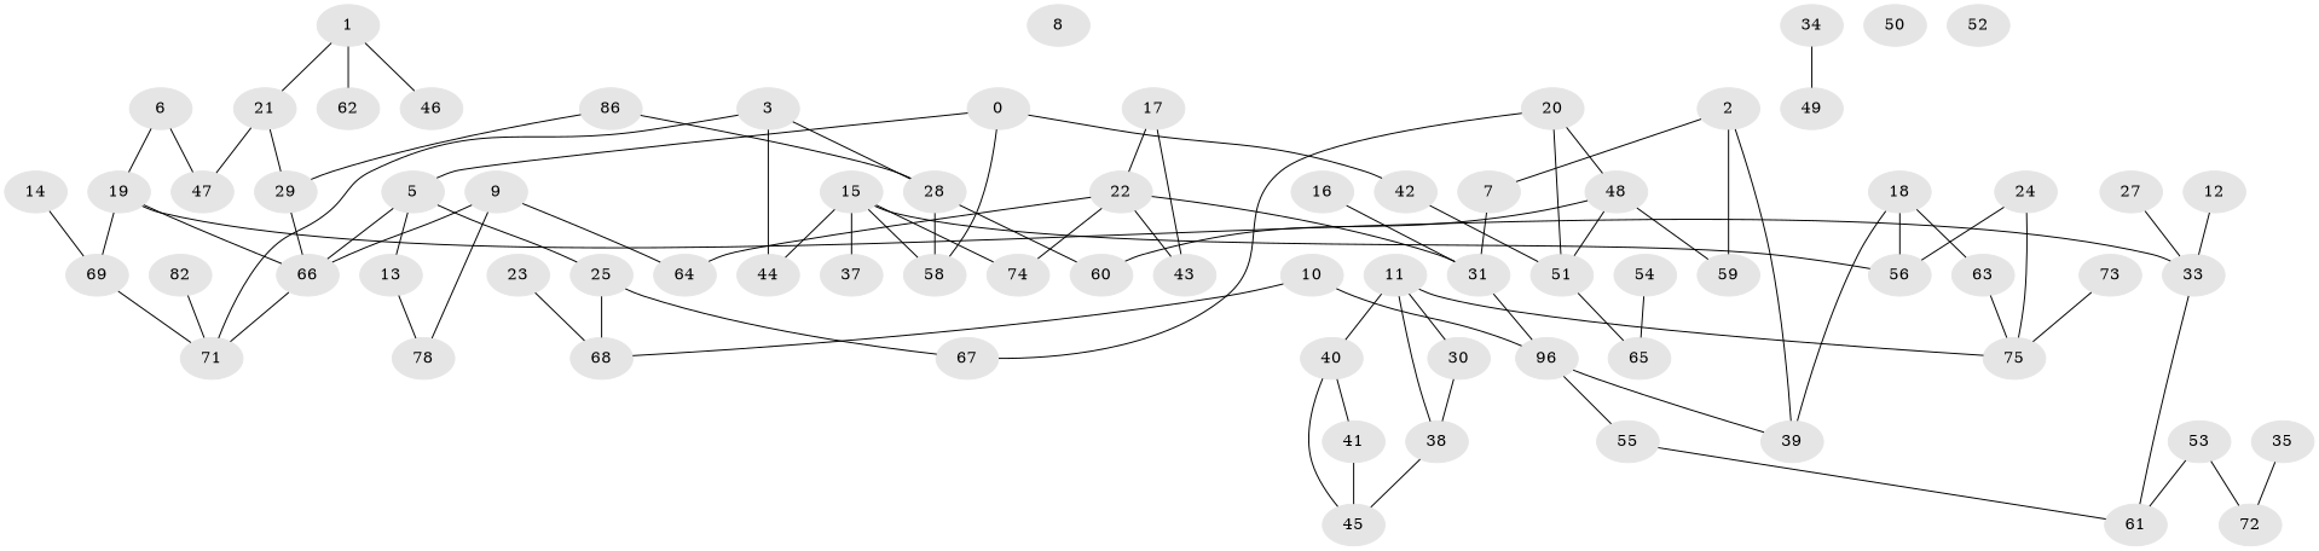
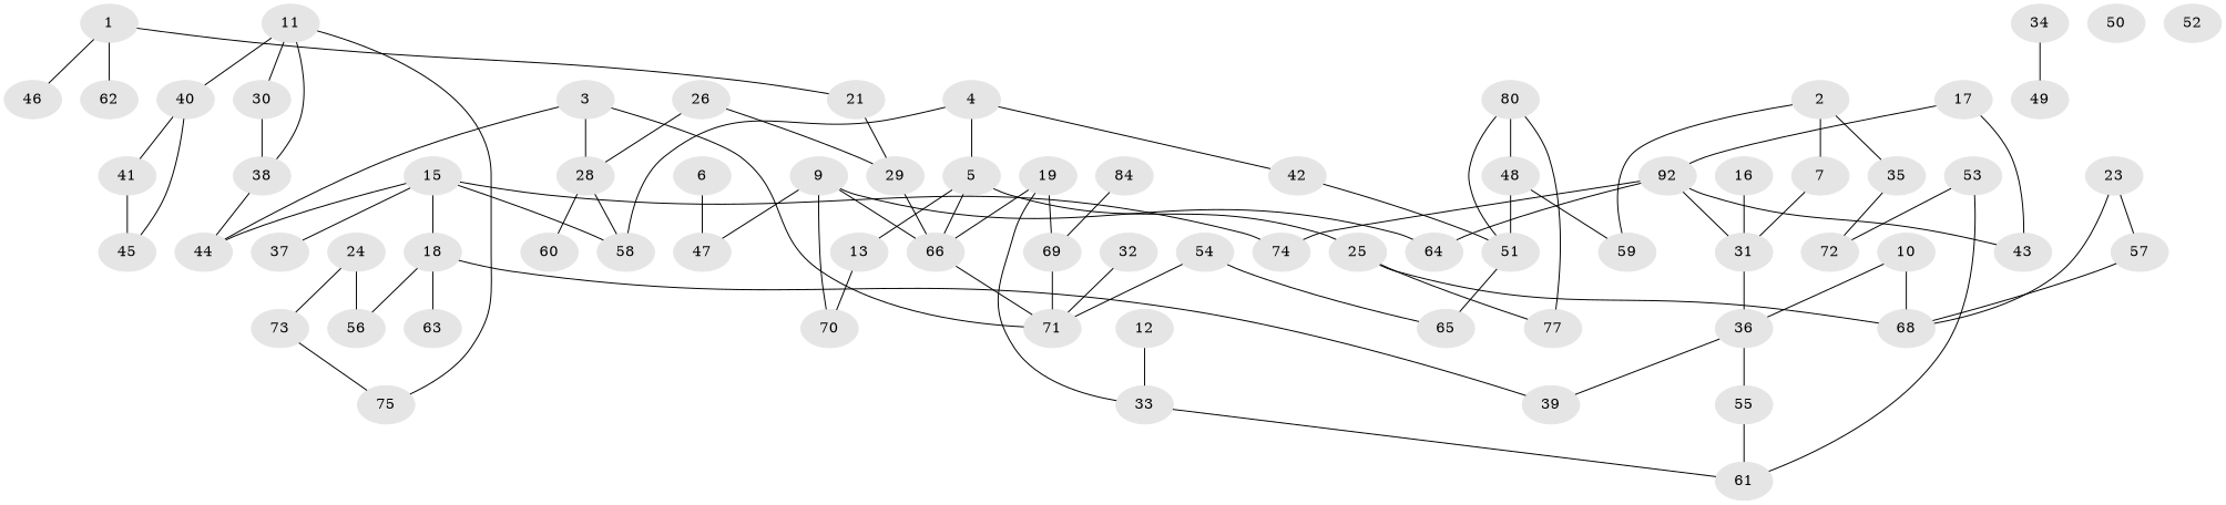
  graph {
    node [color=gray90 style=filled]
    1
    21
    46
    62
    29
    2
    7
    39
    59
    31
    3
    28
    44
    71
    58
    60
-   4 [label=0]
+   4
    5
    42
    13
    25
    66
    51
-   70 [label=78]
+   70
    68
-   67
+   67 [label=77]
    6
    19
    47
    33
    69
-   36 [label=96]
-   8
+   36
    9
    64
    10
    55
    11
    30
    38
    40
    75
    41
    45
    12
    61
-   14
+   14 [label=84]
    15
    18
    37
    74
    56
    63
    16
    17
-   22
+   22 [label=92]
    43
-   20
+   20 [label=80]
    48
    65
    23
+   57
    24
    73
-   26 [label=86]
-   27
-   32 [label=82]
+   26
+   32
    34
    49
    35
    72
    50
    52
    53
    54
    1 -- 21
    1 -- 46
    1 -- 62
    21 -- 29
    29 -- 66
    2 -- 7
-   2 -- 39
+   2 -- 35
    2 -- 59
    7 -- 31
    31 -- 36
    3 -- 28
    3 -- 44
    3 -- 71
    28 -- 58
    28 -- 60
    4 -- 58
    4 -- 5
    4 -- 42
    5 -- 13
    5 -- 25
    5 -- 66
    42 -- 51
    13 -- 70
    25 -- 68
    25 -- 67
    66 -- 71
    51 -- 65
-   6 -- 19
    6 -- 47
    19 -- 66
    19 -- 33
    19 -- 69
    33 -- 61
    69 -- 71
    36 -- 39
    36 -- 55
    9 -- 66
    9 -- 70
-   21 -- 47
+   9 -- 47
    9 -- 64
    10 -- 68
    10 -- 36
    55 -- 61
    11 -- 30
    11 -- 38
    11 -- 40
    11 -- 75
    30 -- 38
-   38 -- 45
+   38 -- 44
    40 -- 41
    40 -- 45
    41 -- 45
    12 -- 33
    14 -- 69
    15 -- 44
    15 -- 58
-   15 -- 56
+   15 -- 18
    15 -- 37
    15 -- 74
    18 -- 39
    18 -- 56
    18 -- 63
-   63 -- 75
    16 -- 31
    17 -- 22
    17 -- 43
    22 -- 31
    22 -- 64
    22 -- 74
    22 -- 43
    20 -- 51
    20 -- 67
    20 -- 48
    48 -- 59
-   48 -- 60
    48 -- 51
    23 -- 68
+   23 -- 57
+   57 -- 68
    24 -- 56
-   24 -- 75
+   24 -- 73
    73 -- 75
    26 -- 29
    26 -- 28
-   27 -- 33
    32 -- 71
    34 -- 49
    35 -- 72
    53 -- 61
    53 -- 72
+   54 -- 71
    54 -- 65
  }
